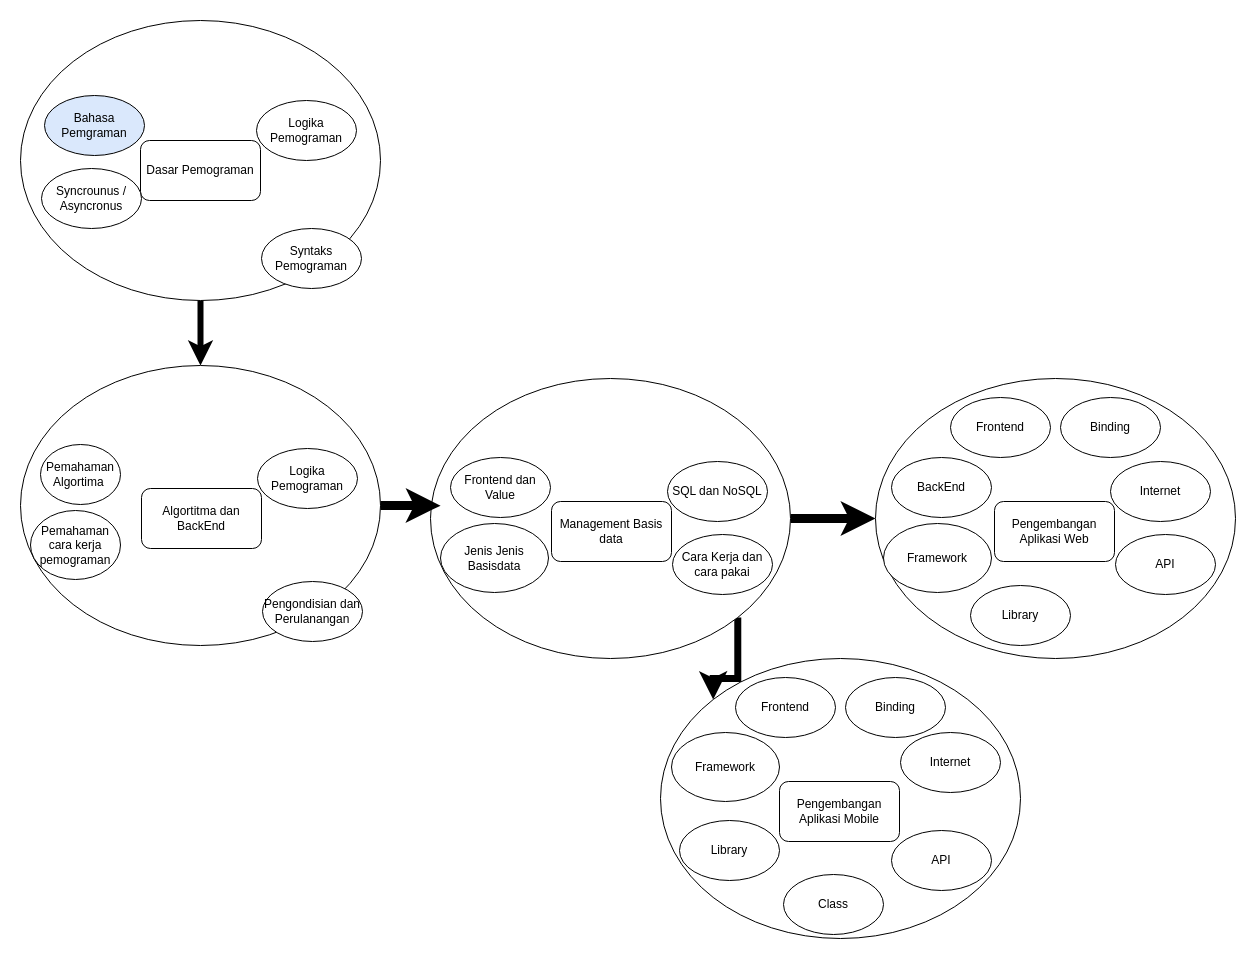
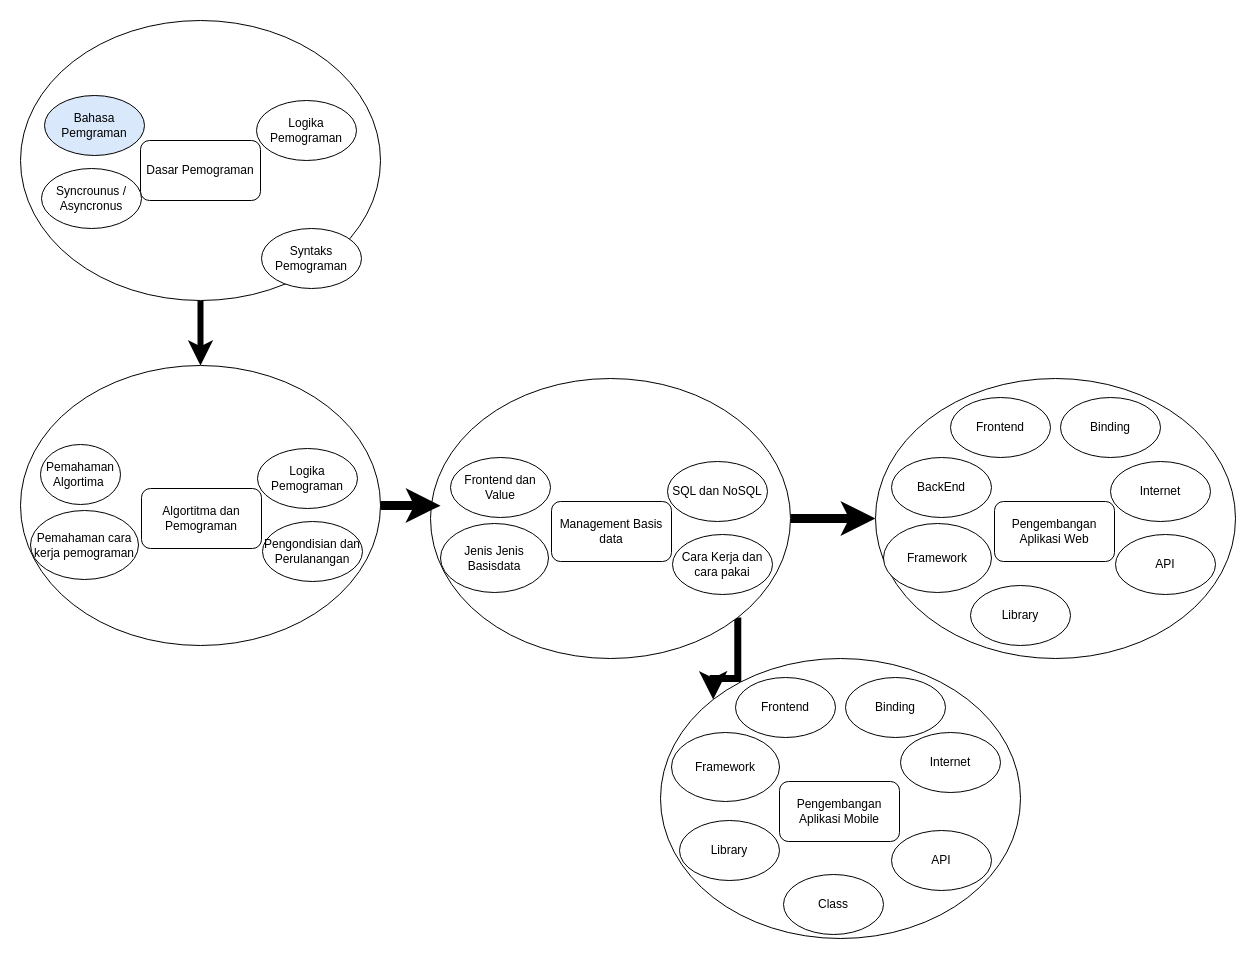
  <mxCell id="0" />
  <mxCell id="1" parent="0" />
  <mxCell id="2" style="edgeStyle=orthogonalEdgeStyle;rounded=0;orthogonalLoop=1;jettySize=auto;html=1;strokeWidth=6;" edge="1" parent="1" source="3" target="9"><mxGeometry relative="1" as="geometry" /></mxCell>
  <mxCell id="3" value="" style="ellipse;whiteSpace=wrap;html=1;" vertex="1" parent="1"><mxGeometry x="20" y="20" width="360" height="280" as="geometry" /></mxCell>
  <mxCell id="4" value="Dasar Pemograman" style="rounded=1;whiteSpace=wrap;html=1;" vertex="1" parent="1"><mxGeometry x="140" y="140" width="120" height="60" as="geometry" /></mxCell>
  <mxCell id="5" value="Logika Pemograman" style="ellipse;whiteSpace=wrap;html=1;" vertex="1" parent="1"><mxGeometry x="256" y="100" width="100" height="60" as="geometry" /></mxCell>
  <mxCell id="6" value="Syntaks Pemograman" style="ellipse;whiteSpace=wrap;html=1;" vertex="1" parent="1"><mxGeometry x="261" y="228" width="100" height="60" as="geometry" /></mxCell>
  <mxCell id="7" value="Bahasa Pemgraman" style="ellipse;whiteSpace=wrap;html=1;fillColor=#dae8fc;" vertex="1" parent="1"><mxGeometry x="44" y="95" width="100" height="60" as="geometry" /></mxCell>
  <mxCell id="8" value="Syncrounus / Asyncronus" style="ellipse;whiteSpace=wrap;html=1;" vertex="1" parent="1"><mxGeometry x="41" y="168" width="100" height="60" as="geometry" /></mxCell>
  <mxCell id="9" value="" style="ellipse;whiteSpace=wrap;html=1;" vertex="1" parent="1"><mxGeometry x="20" y="365" width="360" height="280" as="geometry" /></mxCell>
- <mxCell id="10" value="Algortitma dan BackEnd" style="rounded=1;whiteSpace=wrap;html=1;" vertex="1" parent="1"><mxGeometry x="141" y="488" width="120" height="60" as="geometry" /></mxCell>
+ <mxCell id="10" value="Algortitma dan Pemograman" style="rounded=1;whiteSpace=wrap;html=1;" vertex="1" parent="1"><mxGeometry x="141" y="488" width="120" height="60" as="geometry" /></mxCell>
  <mxCell id="11" value="Logika Pemograman" style="ellipse;whiteSpace=wrap;html=1;" vertex="1" parent="1"><mxGeometry x="257" y="448" width="100" height="60" as="geometry" /></mxCell>
- <mxCell id="12" value="Pengondisian dan Perulanangan" style="ellipse;whiteSpace=wrap;html=1;" vertex="1" parent="1"><mxGeometry x="262" y="581" width="100" height="60" as="geometry" /></mxCell>
+ <mxCell id="12" value="Pengondisian dan Perulanangan" style="ellipse;whiteSpace=wrap;html=1;" vertex="1" parent="1"><mxGeometry x="262" y="521" width="100" height="60" as="geometry" /></mxCell>
  <mxCell id="13" value="Pemahaman Algortima&amp;nbsp;" style="ellipse;whiteSpace=wrap;html=1;" vertex="1" parent="1"><mxGeometry x="40" y="444" width="80" height="60" as="geometry" /></mxCell>
- <mxCell id="14" value="Pemahaman cara kerja pemograman" style="ellipse;whiteSpace=wrap;html=1;" vertex="1" parent="1"><mxGeometry x="30" y="510" width="90" height="69" as="geometry" /></mxCell>
+ <mxCell id="14" value="Pemahaman cara kerja pemograman" style="ellipse;whiteSpace=wrap;html=1;" vertex="1" parent="1"><mxGeometry x="30" y="510" width="108" height="69" as="geometry" /></mxCell>
  <mxCell id="15" style="edgeStyle=orthogonalEdgeStyle;rounded=0;orthogonalLoop=1;jettySize=auto;html=1;exitX=1;exitY=0.5;exitDx=0;exitDy=0;strokeWidth=9;" edge="1" parent="1" source="17" target="24"><mxGeometry relative="1" as="geometry"><mxPoint x="843" y="518" as="sourcePoint" /></mxGeometry></mxCell>
  <mxCell id="16" style="edgeStyle=orthogonalEdgeStyle;rounded=0;orthogonalLoop=1;jettySize=auto;html=1;exitX=1;exitY=1;exitDx=0;exitDy=0;entryX=0;entryY=0;entryDx=0;entryDy=0;strokeWidth=7;" edge="1" parent="1" source="17" target="33"><mxGeometry relative="1" as="geometry" /></mxCell>
  <mxCell id="17" value="" style="ellipse;whiteSpace=wrap;html=1;" vertex="1" parent="1"><mxGeometry x="430" y="378" width="360" height="280" as="geometry" /></mxCell>
  <mxCell id="18" value="Management Basis data" style="rounded=1;whiteSpace=wrap;html=1;" vertex="1" parent="1"><mxGeometry x="551" y="501" width="120" height="60" as="geometry" /></mxCell>
  <mxCell id="19" value="SQL dan NoSQL" style="ellipse;whiteSpace=wrap;html=1;" vertex="1" parent="1"><mxGeometry x="667" y="461" width="100" height="60" as="geometry" /></mxCell>
  <mxCell id="20" value="Cara Kerja dan cara pakai" style="ellipse;whiteSpace=wrap;html=1;" vertex="1" parent="1"><mxGeometry x="672" y="534" width="100" height="60" as="geometry" /></mxCell>
  <mxCell id="21" value="Frontend dan Value" style="ellipse;whiteSpace=wrap;html=1;" vertex="1" parent="1"><mxGeometry x="450" y="457" width="100" height="60" as="geometry" /></mxCell>
  <mxCell id="22" value="Jenis Jenis Basisdata" style="ellipse;whiteSpace=wrap;html=1;" vertex="1" parent="1"><mxGeometry x="440" y="523" width="108" height="69" as="geometry" /></mxCell>
  <mxCell id="23" style="edgeStyle=orthogonalEdgeStyle;rounded=0;orthogonalLoop=1;jettySize=auto;html=1;entryX=0.028;entryY=0.454;entryDx=0;entryDy=0;entryPerimeter=0;strokeWidth=9;" edge="1" parent="1" source="9" target="17"><mxGeometry relative="1" as="geometry" /></mxCell>
  <mxCell id="24" value="" style="ellipse;whiteSpace=wrap;html=1;" vertex="1" parent="1"><mxGeometry x="875" y="378" width="360" height="280" as="geometry" /></mxCell>
  <mxCell id="25" value="Pengembangan Aplikasi Web" style="rounded=1;whiteSpace=wrap;html=1;" vertex="1" parent="1"><mxGeometry x="994" y="501" width="120" height="60" as="geometry" /></mxCell>
  <mxCell id="26" value="Internet" style="ellipse;whiteSpace=wrap;html=1;" vertex="1" parent="1"><mxGeometry x="1110" y="461" width="100" height="60" as="geometry" /></mxCell>
  <mxCell id="27" value="API" style="ellipse;whiteSpace=wrap;html=1;" vertex="1" parent="1"><mxGeometry x="1115" y="534" width="100" height="60" as="geometry" /></mxCell>
  <mxCell id="28" value="BackEnd" style="ellipse;whiteSpace=wrap;html=1;" vertex="1" parent="1"><mxGeometry x="891" y="457" width="100" height="60" as="geometry" /></mxCell>
  <mxCell id="29" value="Framework" style="ellipse;whiteSpace=wrap;html=1;" vertex="1" parent="1"><mxGeometry x="883" y="523" width="108" height="69" as="geometry" /></mxCell>
  <mxCell id="30" value="Frontend" style="ellipse;whiteSpace=wrap;html=1;" vertex="1" parent="1"><mxGeometry x="950" y="397" width="100" height="60" as="geometry" /></mxCell>
  <mxCell id="31" value="Binding" style="ellipse;whiteSpace=wrap;html=1;" vertex="1" parent="1"><mxGeometry x="1060" y="397" width="100" height="60" as="geometry" /></mxCell>
  <mxCell id="32" value="Library" style="ellipse;whiteSpace=wrap;html=1;" vertex="1" parent="1"><mxGeometry x="970" y="585" width="100" height="60" as="geometry" /></mxCell>
  <mxCell id="33" value="" style="ellipse;whiteSpace=wrap;html=1;" vertex="1" parent="1"><mxGeometry x="660" y="658" width="360" height="280" as="geometry" /></mxCell>
  <mxCell id="34" value="Pengembangan Aplikasi Mobile" style="rounded=1;whiteSpace=wrap;html=1;" vertex="1" parent="1"><mxGeometry x="779" y="781" width="120" height="60" as="geometry" /></mxCell>
  <mxCell id="35" value="Internet" style="ellipse;whiteSpace=wrap;html=1;" vertex="1" parent="1"><mxGeometry x="900" y="732" width="100" height="60" as="geometry" /></mxCell>
  <mxCell id="36" value="API" style="ellipse;whiteSpace=wrap;html=1;" vertex="1" parent="1"><mxGeometry x="891" y="830" width="100" height="60" as="geometry" /></mxCell>
  <mxCell id="37" value="Framework" style="ellipse;whiteSpace=wrap;html=1;" vertex="1" parent="1"><mxGeometry x="671" y="732" width="108" height="69" as="geometry" /></mxCell>
  <mxCell id="38" value="Frontend" style="ellipse;whiteSpace=wrap;html=1;" vertex="1" parent="1"><mxGeometry x="735" y="677" width="100" height="60" as="geometry" /></mxCell>
  <mxCell id="39" value="Binding" style="ellipse;whiteSpace=wrap;html=1;" vertex="1" parent="1"><mxGeometry x="845" y="677" width="100" height="60" as="geometry" /></mxCell>
  <mxCell id="40" value="Library" style="ellipse;whiteSpace=wrap;html=1;" vertex="1" parent="1"><mxGeometry x="679" y="820" width="100" height="60" as="geometry" /></mxCell>
  <mxCell id="41" value="Class" style="ellipse;whiteSpace=wrap;html=1;" vertex="1" parent="1"><mxGeometry x="783" y="874" width="100" height="60" as="geometry" /></mxCell>
